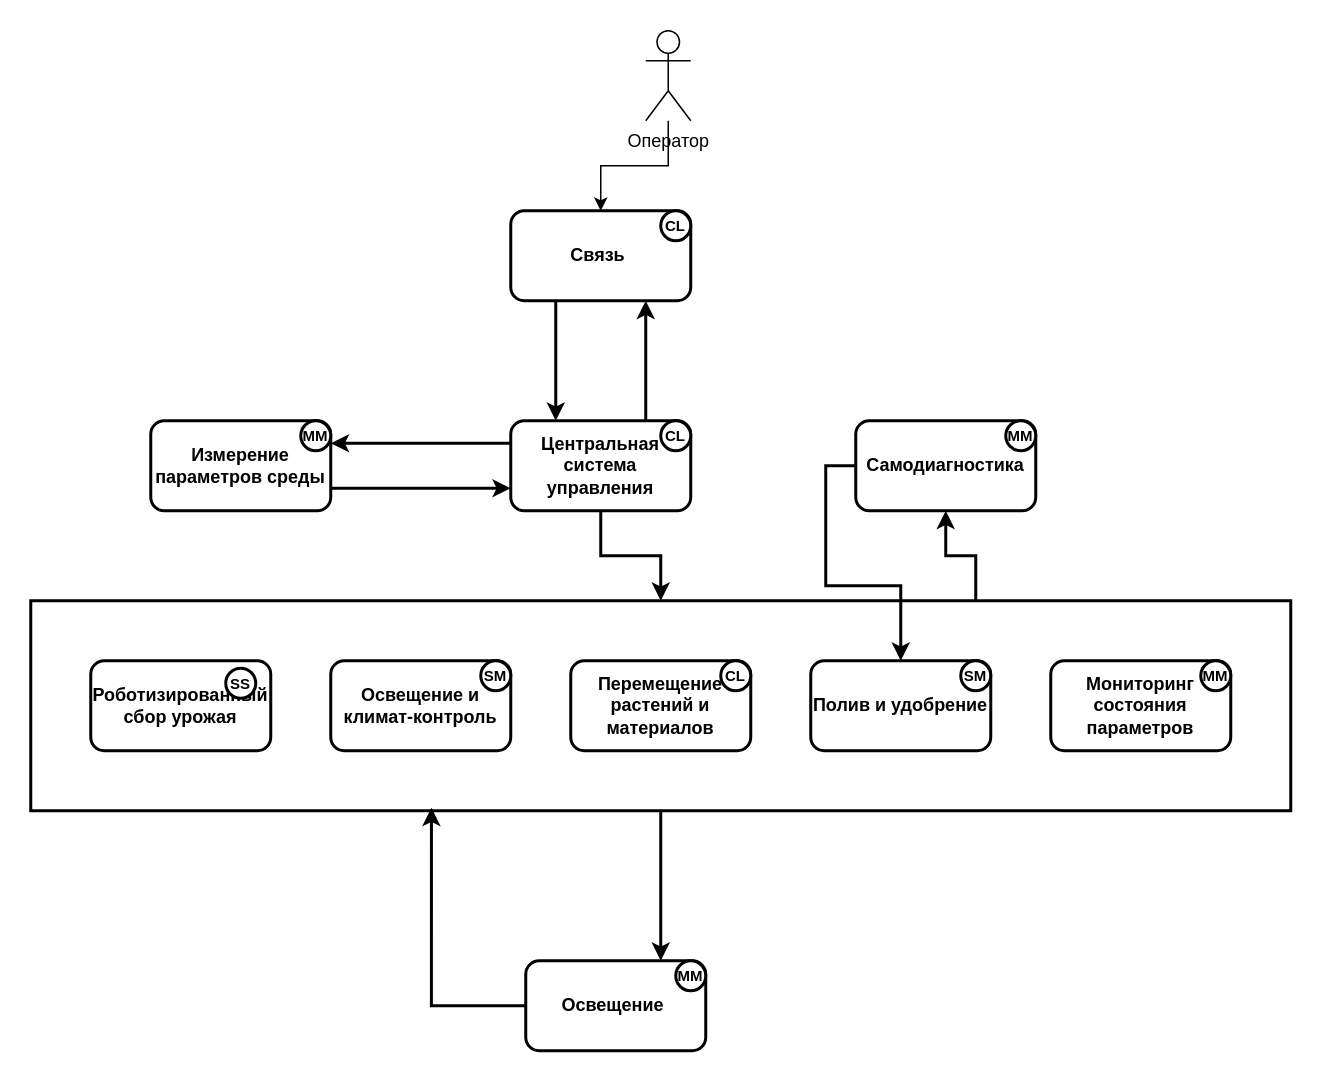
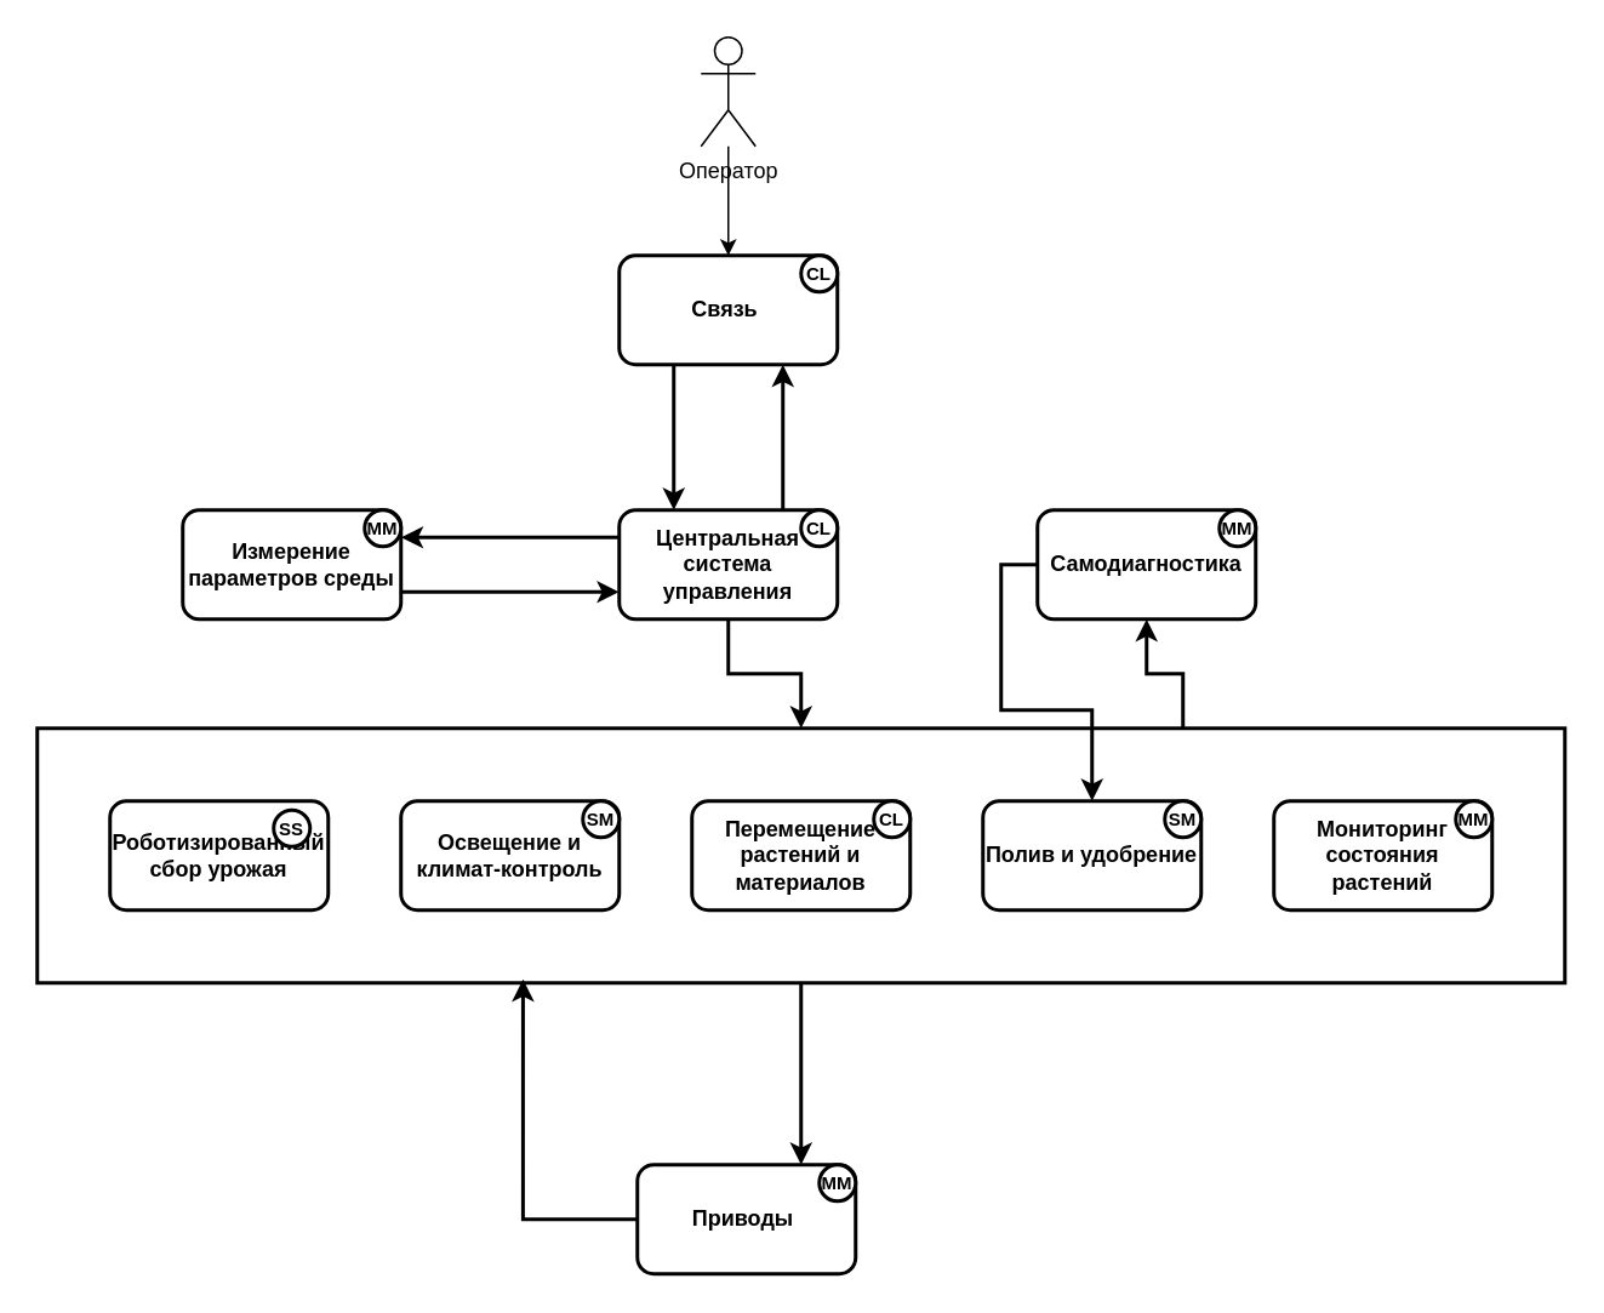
  <mxCell id="0" />
  <mxCell id="1" parent="0" />
  <mxCell id="2" style="edgeStyle=orthogonalEdgeStyle;rounded=0;orthogonalLoop=1;jettySize=auto;html=1;exitX=0.75;exitY=0;exitDx=0;exitDy=0;entryX=0.5;entryY=1;entryDx=0;entryDy=0;strokeWidth=2;" edge="1" parent="1" source="4" target="17"><mxGeometry relative="1" as="geometry" /></mxCell>
  <mxCell id="3" style="edgeStyle=orthogonalEdgeStyle;rounded=0;orthogonalLoop=1;jettySize=auto;html=1;exitX=0.5;exitY=1;exitDx=0;exitDy=0;entryX=0.75;entryY=0;entryDx=0;entryDy=0;strokeWidth=2;" edge="1" parent="1" source="4" target="26"><mxGeometry relative="1" as="geometry" /></mxCell>
  <mxCell id="4" value="" style="rounded=0;whiteSpace=wrap;html=1;strokeWidth=2;" vertex="1" parent="1"><mxGeometry x="20" y="400" width="840" height="140" as="geometry" /></mxCell>
  <mxCell id="5" style="edgeStyle=orthogonalEdgeStyle;rounded=0;orthogonalLoop=1;jettySize=auto;html=1;exitX=0.25;exitY=1;exitDx=0;exitDy=0;entryX=0.25;entryY=0;entryDx=0;entryDy=0;strokeWidth=2;fontStyle=1" edge="1" parent="1" source="6" target="14"><mxGeometry relative="1" as="geometry" /></mxCell>
  <mxCell id="6" value="Связь&amp;nbsp;" style="rounded=1;whiteSpace=wrap;html=1;strokeWidth=2;fontStyle=1" vertex="1" parent="1"><mxGeometry x="340" y="140" width="120" height="60" as="geometry" /></mxCell>
  <mxCell id="7" value="&lt;font style=&quot;font-size: 10px;&quot;&gt;CL&lt;/font&gt;" style="ellipse;whiteSpace=wrap;html=1;aspect=fixed;strokeWidth=2;fontStyle=1" vertex="1" parent="1"><mxGeometry x="440" y="140" width="20" height="20" as="geometry" /></mxCell>
  <mxCell id="8" style="edgeStyle=orthogonalEdgeStyle;rounded=0;orthogonalLoop=1;jettySize=auto;html=1;exitX=1;exitY=0.75;exitDx=0;exitDy=0;entryX=0;entryY=0.75;entryDx=0;entryDy=0;strokeWidth=2;fontStyle=1" edge="1" parent="1" source="9" target="14"><mxGeometry relative="1" as="geometry" /></mxCell>
  <mxCell id="9" value="Измерение параметров среды" style="rounded=1;whiteSpace=wrap;html=1;verticalAlign=middle;strokeWidth=2;fontStyle=1" vertex="1" parent="1"><mxGeometry x="100" y="280" width="120" height="60" as="geometry" /></mxCell>
  <mxCell id="10" value="&lt;font style=&quot;font-size: 10px;&quot;&gt;MM&lt;/font&gt;" style="ellipse;whiteSpace=wrap;html=1;aspect=fixed;align=center;verticalAlign=middle;strokeWidth=2;fontStyle=1" vertex="1" parent="1"><mxGeometry x="200" y="280" width="20" height="20" as="geometry" /></mxCell>
  <mxCell id="11" style="edgeStyle=orthogonalEdgeStyle;rounded=0;orthogonalLoop=1;jettySize=auto;html=1;exitX=0.75;exitY=0;exitDx=0;exitDy=0;entryX=0.75;entryY=1;entryDx=0;entryDy=0;strokeWidth=2;fontStyle=1" edge="1" parent="1" source="14" target="6"><mxGeometry relative="1" as="geometry" /></mxCell>
  <mxCell id="12" style="edgeStyle=orthogonalEdgeStyle;rounded=0;orthogonalLoop=1;jettySize=auto;html=1;exitX=0;exitY=0.25;exitDx=0;exitDy=0;entryX=1;entryY=0.25;entryDx=0;entryDy=0;strokeWidth=2;fontStyle=1" edge="1" parent="1" source="14" target="9"><mxGeometry relative="1" as="geometry" /></mxCell>
  <mxCell id="13" style="edgeStyle=orthogonalEdgeStyle;rounded=0;orthogonalLoop=1;jettySize=auto;html=1;exitX=0.5;exitY=1;exitDx=0;exitDy=0;entryX=0.5;entryY=0;entryDx=0;entryDy=0;jumpSize=6;strokeWidth=2;" edge="1" parent="1" source="14" target="4"><mxGeometry relative="1" as="geometry" /></mxCell>
  <mxCell id="14" value="Центральная система управления" style="rounded=1;whiteSpace=wrap;html=1;strokeWidth=2;fontStyle=1" vertex="1" parent="1"><mxGeometry x="340" y="280" width="120" height="60" as="geometry" /></mxCell>
  <mxCell id="15" value="&lt;span style=&quot;font-size: 10px;&quot;&gt;CL&lt;/span&gt;" style="ellipse;whiteSpace=wrap;html=1;aspect=fixed;align=center;verticalAlign=middle;strokeWidth=2;fontStyle=1" vertex="1" parent="1"><mxGeometry x="440" y="280" width="20" height="20" as="geometry" /></mxCell>
  <mxCell id="16" style="edgeStyle=orthogonalEdgeStyle;rounded=0;orthogonalLoop=1;jettySize=auto;html=1;exitX=0;exitY=0.5;exitDx=0;exitDy=0;strokeWidth=2;fontStyle=1;" edge="1" parent="1" source="17" target="21"><mxGeometry relative="1" as="geometry" /></mxCell>
  <mxCell id="17" value="Самодиагностика" style="rounded=1;whiteSpace=wrap;html=1;verticalAlign=middle;align=center;strokeWidth=2;fontStyle=1" vertex="1" parent="1"><mxGeometry x="570" y="280" width="120" height="60" as="geometry" /></mxCell>
  <mxCell id="18" value="&lt;font style=&quot;font-size: 10px;&quot;&gt;MM&lt;/font&gt;" style="ellipse;whiteSpace=wrap;html=1;aspect=fixed;align=center;verticalAlign=middle;strokeWidth=2;fontStyle=1" vertex="1" parent="1"><mxGeometry x="670" y="280" width="20" height="20" as="geometry" /></mxCell>
  <mxCell id="19" value="Перемещение растений и материалов" style="rounded=1;whiteSpace=wrap;html=1;verticalAlign=middle;align=center;strokeWidth=2;fontStyle=1" vertex="1" parent="1"><mxGeometry x="380" y="440" width="120" height="60" as="geometry" /></mxCell>
  <mxCell id="20" value="&lt;span style=&quot;font-size: 10px;&quot;&gt;CL&lt;/span&gt;" style="ellipse;whiteSpace=wrap;html=1;aspect=fixed;align=center;verticalAlign=middle;strokeWidth=2;fontStyle=1" vertex="1" parent="1"><mxGeometry x="480" y="440" width="20" height="20" as="geometry" /></mxCell>
  <mxCell id="21" value="Полив и удобрение" style="rounded=1;whiteSpace=wrap;html=1;strokeWidth=2;fontStyle=1" vertex="1" parent="1"><mxGeometry x="540" y="440" width="120" height="60" as="geometry" /></mxCell>
  <mxCell id="22" value="&lt;span style=&quot;font-size: 10px;&quot;&gt;SM&lt;/span&gt;" style="ellipse;whiteSpace=wrap;html=1;aspect=fixed;align=center;verticalAlign=middle;strokeWidth=2;fontStyle=1" vertex="1" parent="1"><mxGeometry x="640" y="440" width="20" height="20" as="geometry" /></mxCell>
- <mxCell id="23" value="Мониторинг состояния параметров" style="rounded=1;whiteSpace=wrap;html=1;strokeWidth=2;fontStyle=1" vertex="1" parent="1"><mxGeometry x="700" y="440" width="120" height="60" as="geometry" /></mxCell>
+ <mxCell id="23" value="Мониторинг состояния растений" style="rounded=1;whiteSpace=wrap;html=1;strokeWidth=2;fontStyle=1" vertex="1" parent="1"><mxGeometry x="700" y="440" width="120" height="60" as="geometry" /></mxCell>
  <mxCell id="24" value="Освещение и климат-контроль" style="rounded=1;whiteSpace=wrap;html=1;strokeWidth=2;fontStyle=1" vertex="1" parent="1"><mxGeometry x="220" y="440" width="120" height="60" as="geometry" /></mxCell>
  <mxCell id="25" value="Роботизированный сбор урожая" style="rounded=1;whiteSpace=wrap;html=1;strokeWidth=2;fontStyle=1" vertex="1" parent="1"><mxGeometry y="440" width="120" height="60" as="geometry" x="60" /></mxCell>
- <mxCell id="26" value="Освещение&amp;nbsp;" style="rounded=1;whiteSpace=wrap;html=1;strokeWidth=2;fontStyle=1" vertex="1" parent="1"><mxGeometry x="350" y="640" width="120" height="60" as="geometry" /></mxCell>
+ <mxCell id="26" value="Приводы&amp;nbsp;" style="rounded=1;whiteSpace=wrap;html=1;strokeWidth=2;fontStyle=1" vertex="1" parent="1"><mxGeometry x="350" y="640" width="120" height="60" as="geometry" /></mxCell>
  <mxCell id="27" value="&lt;span style=&quot;font-size: 10px;&quot;&gt;SM&lt;/span&gt;" style="ellipse;whiteSpace=wrap;html=1;aspect=fixed;align=center;verticalAlign=middle;strokeWidth=2;fontStyle=1" vertex="1" parent="1"><mxGeometry x="320" y="440" width="20" height="20" as="geometry" /></mxCell>
  <mxCell id="28" value="&lt;span style=&quot;font-size: 10px;&quot;&gt;SS&lt;/span&gt;" style="ellipse;whiteSpace=wrap;html=1;aspect=fixed;align=center;verticalAlign=middle;strokeWidth=2;fontStyle=1" vertex="1" parent="1"><mxGeometry x="150" y="445" width="20" height="20" as="geometry" /></mxCell>
  <mxCell id="29" value="&lt;span style=&quot;font-size: 10px;&quot;&gt;MM&lt;/span&gt;" style="ellipse;whiteSpace=wrap;html=1;aspect=fixed;align=center;verticalAlign=middle;strokeWidth=2;fontStyle=1" vertex="1" parent="1"><mxGeometry x="800" y="440" width="20" height="20" as="geometry" /></mxCell>
  <mxCell id="30" value="&lt;span style=&quot;font-size: 10px;&quot;&gt;MM&lt;/span&gt;" style="ellipse;whiteSpace=wrap;html=1;aspect=fixed;align=center;verticalAlign=middle;strokeWidth=2;fontStyle=1" vertex="1" parent="1"><mxGeometry x="450" y="640" width="20" height="20" as="geometry" /></mxCell>
  <mxCell id="31" style="edgeStyle=orthogonalEdgeStyle;rounded=0;orthogonalLoop=1;jettySize=auto;html=1;entryX=0.5;entryY=0;entryDx=0;entryDy=0;" edge="1" parent="1" source="32" target="6"><mxGeometry relative="1" as="geometry" /></mxCell>
- <mxCell id="32" value="Оператор" style="shape=umlActor;verticalLabelPosition=bottom;verticalAlign=top;html=1;outlineConnect=0;" vertex="1" parent="1"><mxGeometry x="430" y="20" width="30" height="60" as="geometry" /></mxCell>
+ <mxCell id="32" value="Оператор" style="shape=umlActor;verticalLabelPosition=bottom;verticalAlign=top;html=1;outlineConnect=0;" vertex="1" parent="1"><mxGeometry x="385" y="20" width="30" height="60" as="geometry" /></mxCell>
  <mxCell id="33" style="edgeStyle=orthogonalEdgeStyle;rounded=0;orthogonalLoop=1;jettySize=auto;html=1;exitX=0;exitY=0.5;exitDx=0;exitDy=0;entryX=0.318;entryY=0.986;entryDx=0;entryDy=0;entryPerimeter=0;strokeWidth=2;" edge="1" parent="1" source="26" target="4"><mxGeometry relative="1" as="geometry"><Array as="points"><mxPoint x="287" y="670" /></Array></mxGeometry></mxCell>
